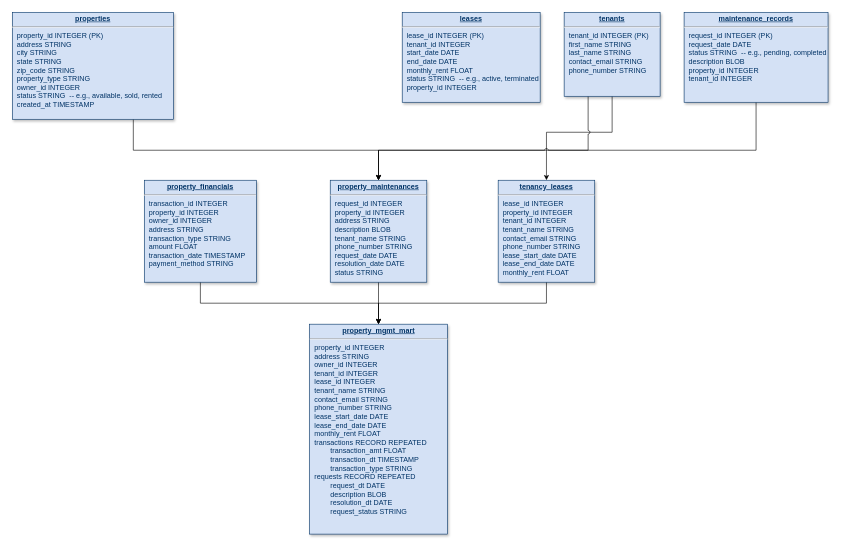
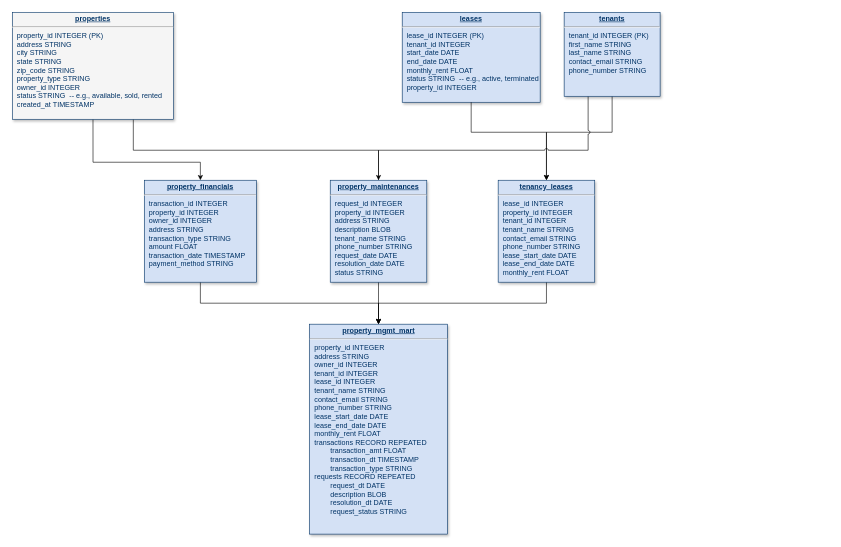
  <mxCell id="0" />
  <mxCell id="1" parent="0" />
+ <mxCell id="2" style="edgeStyle=orthogonalEdgeStyle;rounded=0;orthogonalLoop=1;jettySize=auto;html=1;exitX=0.5;exitY=1;exitDx=0;exitDy=0;entryX=0.5;entryY=0;entryDx=0;entryDy=0;startArrow=none;startFill=0;startSize=11;" edge="1" parent="1" source="4" target="12"><mxGeometry relative="1" as="geometry"><Array as="points"><mxPoint x="155" y="270" /><mxPoint x="334" y="270" /></Array></mxGeometry></mxCell>
  <mxCell id="3" style="edgeStyle=orthogonalEdgeStyle;rounded=0;orthogonalLoop=1;jettySize=auto;html=1;exitX=0.75;exitY=1;exitDx=0;exitDy=0;entryX=0.5;entryY=0;entryDx=0;entryDy=0;jumpStyle=arc;" edge="1" parent="1" source="4" target="17"><mxGeometry relative="1" as="geometry"><Array as="points"><mxPoint x="222" y="250" /><mxPoint x="631" y="250" /></Array></mxGeometry></mxCell>
- <mxCell id="4" value="&lt;p style=&quot;margin: 0px; margin-top: 4px; text-align: center; text-decoration: underline;&quot;&gt;&lt;b&gt;properties&lt;/b&gt;&lt;/p&gt;&lt;hr&gt;&lt;p style=&quot;margin: 0px; margin-left: 8px;&quot;&gt;property_id INTEGER (PK)&lt;/p&gt;&lt;p style=&quot;margin: 0px; margin-left: 8px;&quot;&gt;address STRING&lt;/p&gt;&lt;p style=&quot;margin: 0px; margin-left: 8px;&quot;&gt;city STRING&lt;/p&gt;&lt;p style=&quot;margin: 0px; margin-left: 8px;&quot;&gt;state STRING&lt;/p&gt;&lt;p style=&quot;margin: 0px; margin-left: 8px;&quot;&gt;zip_code STRING&lt;/p&gt;&lt;p style=&quot;margin: 0px; margin-left: 8px;&quot;&gt;property_type STRING&lt;/p&gt;&lt;p style=&quot;margin: 0px; margin-left: 8px;&quot;&gt;owner_id INTEGER&lt;/p&gt;&lt;p style=&quot;margin: 0px; margin-left: 8px;&quot;&gt;status STRING&amp;nbsp; -- e.g., available, sold, rented&lt;/p&gt;&lt;p style=&quot;margin: 0px; margin-left: 8px;&quot;&gt;created_at TIMESTAMP&lt;/p&gt;" style="verticalAlign=top;align=left;overflow=fill;fontSize=12;fontFamily=Helvetica;html=1;strokeColor=#003366;shadow=1;fillColor=#D4E1F5;fontColor=#003366" parent="1" vertex="1"><mxGeometry x="20" y="20" width="268.92" height="178.36" as="geometry" /></mxCell>
+ <mxCell id="4" value="&lt;p style=&quot;margin: 0px; margin-top: 4px; text-align: center; text-decoration: underline;&quot;&gt;&lt;b&gt;properties&lt;/b&gt;&lt;/p&gt;&lt;hr&gt;&lt;p style=&quot;margin: 0px; margin-left: 8px;&quot;&gt;property_id INTEGER (PK)&lt;/p&gt;&lt;p style=&quot;margin: 0px; margin-left: 8px;&quot;&gt;address STRING&lt;/p&gt;&lt;p style=&quot;margin: 0px; margin-left: 8px;&quot;&gt;city STRING&lt;/p&gt;&lt;p style=&quot;margin: 0px; margin-left: 8px;&quot;&gt;state STRING&lt;/p&gt;&lt;p style=&quot;margin: 0px; margin-left: 8px;&quot;&gt;zip_code STRING&lt;/p&gt;&lt;p style=&quot;margin: 0px; margin-left: 8px;&quot;&gt;property_type STRING&lt;/p&gt;&lt;p style=&quot;margin: 0px; margin-left: 8px;&quot;&gt;owner_id INTEGER&lt;/p&gt;&lt;p style=&quot;margin: 0px; margin-left: 8px;&quot;&gt;status STRING&amp;nbsp; -- e.g., available, sold, rented&lt;/p&gt;&lt;p style=&quot;margin: 0px; margin-left: 8px;&quot;&gt;created_at TIMESTAMP&lt;/p&gt;" style="verticalAlign=top;align=left;overflow=fill;fontSize=12;fontFamily=Helvetica;html=1;strokeColor=#003366;shadow=1;fillColor=#f5f5f5;fontColor=#003366;" parent="1" vertex="1"><mxGeometry x="20" y="20" width="268.92" height="178.36" as="geometry" /></mxCell>
  <mxCell id="5" style="edgeStyle=orthogonalEdgeStyle;rounded=0;orthogonalLoop=1;jettySize=auto;html=1;exitX=0.5;exitY=1;exitDx=0;exitDy=0;entryX=0.5;entryY=0;entryDx=0;entryDy=0;" edge="1" parent="1" source="7" target="14"><mxGeometry relative="1" as="geometry"><Array as="points"><mxPoint x="1020" y="220" /><mxPoint x="911" y="220" /></Array></mxGeometry></mxCell>
- <mxCell id="6" style="edgeStyle=orthogonalEdgeStyle;rounded=0;orthogonalLoop=1;jettySize=auto;html=1;exitX=0.25;exitY=1;exitDx=0;exitDy=0;entryX=0.5;entryY=0;entryDx=0;entryDy=0;jumpStyle=arc;" edge="1" parent="1" source="7" target="17"><mxGeometry relative="1" as="geometry"><Array as="points"><mxPoint x="980" y="250" /><mxPoint x="631" y="250" /></Array></mxGeometry></mxCell>
+ <mxCell id="6" style="edgeStyle=orthogonalEdgeStyle;rounded=0;orthogonalLoop=1;jettySize=auto;html=1;exitX=0.25;exitY=1;exitDx=0;exitDy=0;entryX=0.5;entryY=0;entryDx=0;entryDy=0;jumpStyle=arc;endArrow=none;" edge="1" parent="1" source="7" target="17"><mxGeometry relative="1" as="geometry"><Array as="points"><mxPoint x="980" y="250" /><mxPoint x="631" y="250" /></Array></mxGeometry></mxCell>
  <mxCell id="7" value="&lt;p style=&quot;margin: 0px; margin-top: 4px; text-align: center; text-decoration: underline;&quot;&gt;&lt;strong&gt;tenants&lt;/strong&gt;&lt;/p&gt;&lt;hr&gt;&lt;p style=&quot;margin: 0px; margin-left: 8px;&quot;&gt;tenant_id INTEGER (PK)&lt;/p&gt;&lt;p style=&quot;margin: 0px; margin-left: 8px;&quot;&gt;first_name STRING&lt;/p&gt;&lt;p style=&quot;margin: 0px; margin-left: 8px;&quot;&gt;last_name STRING&lt;/p&gt;&lt;p style=&quot;margin: 0px; margin-left: 8px;&quot;&gt;contact_email STRING&lt;/p&gt;&lt;p style=&quot;margin: 0px; margin-left: 8px;&quot;&gt;phone_number STRING&lt;/p&gt;" style="verticalAlign=top;align=left;overflow=fill;fontSize=12;fontFamily=Helvetica;html=1;strokeColor=#003366;shadow=1;fillColor=#D4E1F5;fontColor=#003366" parent="1" vertex="1"><mxGeometry x="940" y="20" width="160" height="140" as="geometry" /></mxCell>
  <mxCell id="8" value="&lt;p style=&quot;margin: 0px; margin-top: 4px; text-align: center; text-decoration: underline;&quot;&gt;&lt;b&gt;leases&lt;/b&gt;&lt;/p&gt;&lt;hr&gt;&lt;p style=&quot;margin: 0px; margin-left: 8px;&quot;&gt;lease_id INTEGER (PK)&lt;/p&gt;&lt;p style=&quot;margin: 0px; margin-left: 8px;&quot;&gt;&lt;span style=&quot;background-color: initial;&quot;&gt;tenant_id INTEGER&lt;/span&gt;&lt;/p&gt;&lt;p style=&quot;margin: 0px; margin-left: 8px;&quot;&gt;start_date DATE&lt;/p&gt;&lt;p style=&quot;margin: 0px; margin-left: 8px;&quot;&gt;end_date DATE&lt;/p&gt;&lt;p style=&quot;margin: 0px; margin-left: 8px;&quot;&gt;monthly_rent FLOAT&lt;/p&gt;&lt;p style=&quot;margin: 0px; margin-left: 8px;&quot;&gt;status STRING&amp;nbsp; -- e.g., active, terminated&lt;/p&gt;&lt;p style=&quot;margin: 0px 0px 0px 8px;&quot;&gt;property_id INTEGER&lt;/p&gt;&lt;div&gt;&lt;br&gt;&lt;/div&gt;" style="verticalAlign=top;align=left;overflow=fill;fontSize=12;fontFamily=Helvetica;html=1;strokeColor=#003366;shadow=1;fillColor=#D4E1F5;fontColor=#003366" parent="1" vertex="1"><mxGeometry x="670" y="20" width="230" height="150" as="geometry" /></mxCell>
- <mxCell id="9" style="edgeStyle=orthogonalEdgeStyle;rounded=0;orthogonalLoop=1;jettySize=auto;html=1;exitX=0.5;exitY=1;exitDx=0;exitDy=0;entryX=0.5;entryY=0;entryDx=0;entryDy=0;" edge="1" parent="1" source="10" target="17"><mxGeometry relative="1" as="geometry"><Array as="points"><mxPoint x="1260" y="250" /><mxPoint x="631" y="250" /></Array></mxGeometry></mxCell>
- <mxCell id="10" value="&lt;p style=&quot;margin: 0px; margin-top: 4px; text-align: center; text-decoration: underline;&quot;&gt;&lt;strong&gt;maintenance_records&lt;/strong&gt;&lt;/p&gt;&lt;hr&gt;&lt;p style=&quot;margin: 0px; margin-left: 8px;&quot;&gt;request_id INTEGER (PK)&lt;/p&gt;&lt;p style=&quot;margin: 0px; margin-left: 8px;&quot;&gt;request_date DATE&lt;/p&gt;&lt;p style=&quot;margin: 0px; margin-left: 8px;&quot;&gt;status STRING&amp;nbsp; -- e.g., pending, completed&lt;/p&gt;&lt;p style=&quot;margin: 0px; margin-left: 8px;&quot;&gt;description BLOB&lt;/p&gt;&lt;p style=&quot;margin: 0px; margin-left: 8px;&quot;&gt;property_id INTEGER&lt;/p&gt;&lt;p style=&quot;margin: 0px; margin-left: 8px;&quot;&gt;tenant_id INTEGER&lt;/p&gt;" style="verticalAlign=top;align=left;overflow=fill;fontSize=12;fontFamily=Helvetica;html=1;strokeColor=#003366;shadow=1;fillColor=#D4E1F5;fontColor=#003366" vertex="1" parent="1"><mxGeometry x="1140" y="20" width="240" height="150" as="geometry" /></mxCell>
  <mxCell id="11" style="edgeStyle=orthogonalEdgeStyle;rounded=0;orthogonalLoop=1;jettySize=auto;html=1;exitX=0.5;exitY=1;exitDx=0;exitDy=0;entryX=0.5;entryY=0;entryDx=0;entryDy=0;" edge="1" parent="1" source="12" target="18"><mxGeometry relative="1" as="geometry" /></mxCell>
  <mxCell id="12" value="&lt;p style=&quot;margin: 0px; margin-top: 4px; text-align: center; text-decoration: underline;&quot;&gt;&lt;b&gt;property_financials&lt;/b&gt;&lt;/p&gt;&lt;hr&gt;&lt;p style=&quot;margin: 0px; margin-left: 8px;&quot;&gt;&lt;span style=&quot;background-color: initial;&quot;&gt;transaction_id INTEGER&lt;/span&gt;&lt;/p&gt;&lt;p style=&quot;margin: 0px; margin-left: 8px;&quot;&gt;property_id INTEGER&lt;/p&gt;&lt;p style=&quot;margin: 0px; margin-left: 8px;&quot;&gt;owner_id INTEGER&lt;/p&gt;&lt;p style=&quot;margin: 0px; margin-left: 8px;&quot;&gt;address STRING&lt;/p&gt;&lt;p style=&quot;margin: 0px; margin-left: 8px;&quot;&gt;&lt;span style=&quot;background-color: initial;&quot;&gt;transaction_type STRING&lt;/span&gt;&lt;/p&gt;&lt;p style=&quot;margin: 0px; margin-left: 8px;&quot;&gt;amount FLOAT&lt;/p&gt;&lt;p style=&quot;margin: 0px; margin-left: 8px;&quot;&gt;transaction_date TIMESTAMP&lt;/p&gt;&lt;p style=&quot;margin: 0px; margin-left: 8px;&quot;&gt;payment_method STRING&lt;/p&gt;" style="verticalAlign=top;align=left;overflow=fill;fontSize=12;fontFamily=Helvetica;html=1;strokeColor=#003366;shadow=1;fillColor=#D4E1F5;fontColor=#003366" vertex="1" parent="1"><mxGeometry x="240" y="300" width="187" height="170" as="geometry" /></mxCell>
  <mxCell id="13" style="edgeStyle=orthogonalEdgeStyle;rounded=0;orthogonalLoop=1;jettySize=auto;html=1;exitX=0.5;exitY=1;exitDx=0;exitDy=0;entryX=0.5;entryY=0;entryDx=0;entryDy=0;" edge="1" parent="1" source="14" target="18"><mxGeometry relative="1" as="geometry" /></mxCell>
  <mxCell id="14" value="&lt;p style=&quot;margin: 0px; margin-top: 4px; text-align: center; text-decoration: underline;&quot;&gt;&lt;b&gt;tenancy_leases&lt;/b&gt;&lt;/p&gt;&lt;hr&gt;&lt;p style=&quot;margin: 0px; margin-left: 8px;&quot;&gt;lease_id INTEGER&lt;/p&gt;&lt;p style=&quot;margin: 0px; margin-left: 8px;&quot;&gt;property_id INTEGER&lt;/p&gt;&lt;p style=&quot;margin: 0px; margin-left: 8px;&quot;&gt;tenant_id INTEGER&lt;/p&gt;&lt;p style=&quot;margin: 0px; margin-left: 8px;&quot;&gt;&lt;span style=&quot;background-color: initial;&quot;&gt;tenant_name STRING&lt;/span&gt;&lt;/p&gt;&lt;p style=&quot;margin: 0px; margin-left: 8px;&quot;&gt;contact_email STRING&lt;/p&gt;&lt;p style=&quot;margin: 0px; margin-left: 8px;&quot;&gt;phone_number STRING&lt;/p&gt;&lt;p style=&quot;margin: 0px; margin-left: 8px;&quot;&gt;lease_start_date DATE&lt;/p&gt;&lt;p style=&quot;margin: 0px; margin-left: 8px;&quot;&gt;lease_end_date DATE&lt;/p&gt;&lt;p style=&quot;margin: 0px; margin-left: 8px;&quot;&gt;monthly_rent FLOAT&lt;/p&gt;" style="verticalAlign=top;align=left;overflow=fill;fontSize=12;fontFamily=Helvetica;html=1;strokeColor=#003366;shadow=1;fillColor=#D4E1F5;fontColor=#003366" vertex="1" parent="1"><mxGeometry x="830" y="300" width="161" height="170" as="geometry" /></mxCell>
+ <mxCell id="15" style="edgeStyle=orthogonalEdgeStyle;rounded=0;orthogonalLoop=1;jettySize=auto;html=1;exitX=0.5;exitY=1;exitDx=0;exitDy=0;entryX=0.5;entryY=0;entryDx=0;entryDy=0;startArrow=none;startFill=0;startSize=11;" edge="1" parent="1" source="8" target="14"><mxGeometry relative="1" as="geometry"><mxPoint x="778" y="160" as="sourcePoint" /><mxPoint x="953" y="290.36" as="targetPoint" /><Array as="points"><mxPoint x="785" y="220" /><mxPoint x="911" y="220" /></Array></mxGeometry></mxCell>
  <mxCell id="16" style="edgeStyle=orthogonalEdgeStyle;rounded=0;orthogonalLoop=1;jettySize=auto;html=1;exitX=0.5;exitY=1;exitDx=0;exitDy=0;entryX=0.5;entryY=0;entryDx=0;entryDy=0;" edge="1" parent="1" source="17" target="18"><mxGeometry relative="1" as="geometry" /></mxCell>
  <mxCell id="17" value="&lt;p style=&quot;margin: 0px; margin-top: 4px; text-align: center; text-decoration: underline;&quot;&gt;&lt;b&gt;property_maintenances&lt;/b&gt;&lt;/p&gt;&lt;hr&gt;&lt;p style=&quot;margin: 0px; margin-left: 8px;&quot;&gt;request_id INTEGER&lt;/p&gt;&lt;p style=&quot;margin: 0px; margin-left: 8px;&quot;&gt;property_id INTEGER&lt;/p&gt;&lt;p style=&quot;margin: 0px; margin-left: 8px;&quot;&gt;address STRING&lt;/p&gt;&lt;p style=&quot;margin: 0px; margin-left: 8px;&quot;&gt;description BLOB&lt;/p&gt;&lt;p style=&quot;margin: 0px; margin-left: 8px;&quot;&gt;tenant_name STRING&lt;/p&gt;&lt;p style=&quot;margin: 0px; margin-left: 8px;&quot;&gt;phone_number STRING&lt;/p&gt;&lt;p style=&quot;margin: 0px; margin-left: 8px;&quot;&gt;request_date DATE&lt;/p&gt;&lt;p style=&quot;margin: 0px; margin-left: 8px;&quot;&gt;&lt;span style=&quot;background-color: initial;&quot;&gt;resolution_date DATE&lt;/span&gt;&lt;/p&gt;&lt;p style=&quot;margin: 0px; margin-left: 8px;&quot;&gt;status STRING&lt;/p&gt;&lt;p style=&quot;margin: 0px; margin-left: 8px;&quot;&gt;&lt;br&gt;&lt;/p&gt;" style="verticalAlign=top;align=left;overflow=fill;fontSize=12;fontFamily=Helvetica;html=1;strokeColor=#003366;shadow=1;fillColor=#D4E1F5;fontColor=#003366" vertex="1" parent="1"><mxGeometry x="550" y="300" width="161" height="170" as="geometry" /></mxCell>
  <mxCell id="18" value="&lt;p style=&quot;margin: 0px; margin-top: 4px; text-align: center; text-decoration: underline;&quot;&gt;&lt;b&gt;property_mgmt_mart&lt;/b&gt;&lt;/p&gt;&lt;hr&gt;&lt;p style=&quot;margin: 0px 0px 0px 8px;&quot;&gt;&lt;span style=&quot;background-color: initial;&quot;&gt;property_id INTEGER&lt;/span&gt;&lt;/p&gt;&lt;p style=&quot;margin: 0px 0px 0px 8px;&quot;&gt;address STRING&lt;/p&gt;&lt;p style=&quot;margin: 0px 0px 0px 8px;&quot;&gt;owner_id INTEGER&lt;/p&gt;&lt;p style=&quot;margin: 0px 0px 0px 8px;&quot;&gt;tenant_id INTEGER&lt;/p&gt;&lt;p style=&quot;margin: 0px 0px 0px 8px;&quot;&gt;&lt;span style=&quot;background-color: initial;&quot;&gt;lease_id INTEGER&lt;/span&gt;&lt;/p&gt;&lt;p style=&quot;margin: 0px 0px 0px 8px;&quot;&gt;&lt;span style=&quot;background-color: initial;&quot;&gt;tenant_name STRING&lt;/span&gt;&lt;/p&gt;&lt;p style=&quot;margin: 0px 0px 0px 8px;&quot;&gt;contact_email STRING&lt;/p&gt;&lt;p style=&quot;margin: 0px 0px 0px 8px;&quot;&gt;phone_number STRING&lt;/p&gt;&lt;p style=&quot;margin: 0px 0px 0px 8px;&quot;&gt;&lt;span style=&quot;background-color: initial;&quot;&gt;lease_start_date DATE&lt;/span&gt;&lt;/p&gt;&lt;p style=&quot;margin: 0px 0px 0px 8px;&quot;&gt;lease_end_date DATE&lt;/p&gt;&lt;p style=&quot;margin: 0px 0px 0px 8px;&quot;&gt;monthly_rent FLOAT&lt;/p&gt;&lt;p style=&quot;margin: 0px 0px 0px 8px;&quot;&gt;transactions RECORD REPEATED&lt;/p&gt;&lt;p style=&quot;margin: 0px 0px 0px 8px;&quot;&gt;&lt;span style=&quot;white-space: pre;&quot;&gt;&#09;&lt;/span&gt;transaction_amt FLOAT&lt;br&gt;&lt;/p&gt;&lt;p style=&quot;margin: 0px 0px 0px 8px;&quot;&gt;&lt;span style=&quot;white-space: pre;&quot;&gt;&#09;&lt;/span&gt;transaction_dt TIMESTAMP&lt;br&gt;&lt;/p&gt;&lt;p style=&quot;margin: 0px 0px 0px 8px;&quot;&gt;&lt;span style=&quot;white-space: pre;&quot;&gt;&#09;&lt;/span&gt;transaction_type STRING&lt;br&gt;&lt;/p&gt;&lt;p style=&quot;margin: 0px 0px 0px 8px;&quot;&gt;&lt;span style=&quot;background-color: initial;&quot;&gt;requests RECORD REPEATED&lt;br&gt;&lt;span style=&quot;white-space: pre;&quot;&gt;&lt;span style=&quot;white-space: pre;&quot;&gt;&#09;&lt;/span&gt;request_dt DATE&lt;/span&gt;&lt;/span&gt;&lt;/p&gt;&lt;p style=&quot;margin: 0px 0px 0px 8px;&quot;&gt;&lt;span style=&quot;background-color: initial;&quot;&gt;&lt;span style=&quot;white-space: pre;&quot;&gt;&lt;span style=&quot;white-space: pre;&quot;&gt;&#09;&lt;/span&gt;description BLOB&lt;br&gt;&lt;/span&gt;&lt;/span&gt;&lt;/p&gt;&lt;p style=&quot;margin: 0px 0px 0px 8px;&quot;&gt;&lt;span style=&quot;background-color: initial;&quot;&gt;&lt;span style=&quot;white-space: pre;&quot;&gt;&lt;span style=&quot;white-space: pre;&quot;&gt;&#09;&lt;/span&gt;resolution_dt DATE&lt;/span&gt;&lt;/span&gt;&lt;/p&gt;&lt;p style=&quot;margin: 0px 0px 0px 8px;&quot;&gt;&lt;span style=&quot;background-color: initial;&quot;&gt;&lt;span style=&quot;white-space: pre;&quot;&gt;&lt;span style=&quot;white-space: pre;&quot;&gt;&#09;&lt;/span&gt;request_status STRING&lt;/span&gt;&lt;br&gt;&lt;/span&gt;&lt;/p&gt;" style="verticalAlign=top;align=left;overflow=fill;fontSize=12;fontFamily=Helvetica;html=1;strokeColor=#003366;shadow=1;fillColor=#D4E1F5;fontColor=#003366" vertex="1" parent="1"><mxGeometry x="515.5" y="540" width="230" height="350" as="geometry" /></mxCell>
